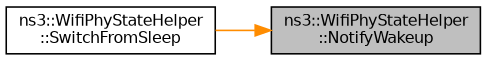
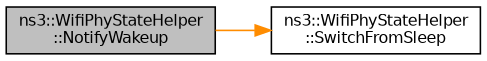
  digraph {
    rankdir=RL
    node [color=black fontname=Helvetica fontsize=10 shape=record style=filled]
    n1 [fillcolor=grey75 fontcolor=black height=0.2 label="ns3::WifiPhyStateHelper\l::NotifyWakeup" width=0.4]
    n2 [fillcolor=white height=0.2 label="ns3::WifiPhyStateHelper\l::SwitchFromSleep" width=0.4]
-   n1 -> n2 [color=darkorange dir=back fontname=Helvetica fontsize=10 labelfontname=Helvetica labelfontsize=10 style=solid]
+   n2 -> n1 [color=darkorange dir=back fontname=Helvetica fontsize=10 labelfontname=Helvetica labelfontsize=10 style=solid]
  }
